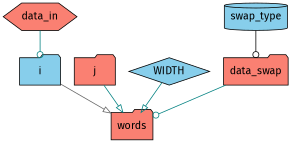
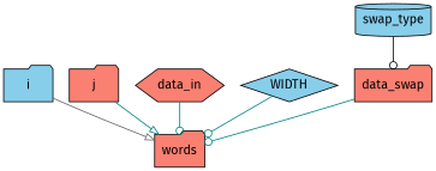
  strict digraph {
    fontname="Fira Sans"
    node [complexity=3 fillcolor=salmon fontname="Fira Sans" importance=0.636364302471 rank=0.0397727689044 shape=folder style=filled]
    edge [arrowhead=odot color=teal fontname="Fira Sans"]
    data_swap [complexity=0 importance=0.272727676034 rank=0.0]
    words [importance=0.545455378088 rank=0.181818459363]
    i [complexity=16 fillcolor=skyblue]
    j [complexity=22 importance=1.18181968056 rank=0.053719076389]
    swap_type [fillcolor=skyblue importance=0.363636600417 rank=0.121212200139 shape=cylinder]
    data_in [complexity=22 importance=1.18181968056 rank=0.053719076389 shape=hexagon]
    WIDTH [complexity=16 fillcolor=skyblue shape=diamond]
    data_swap -> words
    i -> words [arrowhead=onormal color=gray40]
    j -> words [arrowhead=onormal]
    swap_type -> data_swap [color=black]
-   data_in -> i
-   WIDTH -> words [arrowhead=onormal]
+   data_in -> words
+   WIDTH -> words
  }
